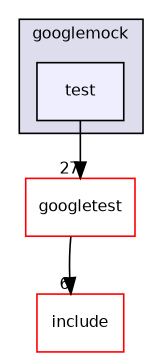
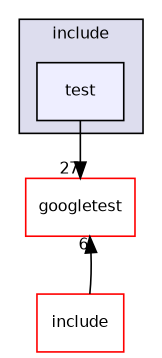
  digraph {
    compound=true
    node [fillcolor=white fontname=Helvetica fontsize=10 shape=box style=filled color=red]
    edge [labeldistance=1.5 labelfontname=Helvetica labelfontsize=10]
    n1 [fillcolor="#eeeeff" label=test pencolor=black color=""]
    n2 [label=googletest]
    n3 [label=include]
    subgraph cluster_1 {
      bgcolor="#ddddee"
      fontname=Helvetica
      fontsize=10
-     label=googlemock
+     label=include
      pencolor=black
      n1
    }
    n1 -> n2 [headlabel=27]
-   n2 -> n3 [headlabel=6]
+   n3 -> n2 [headlabel=6]
  }
